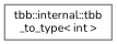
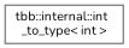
  digraph {
    rankdir=LR
    fontname=Nunito
-   n1 [color=grey40 fillcolor=white fontname=Nunito fontsize=10 height=0.2 label="tbb::internal::tbb\l_to_type\< int \>" shape=box style=filled width=0.4]
+   n1 [color=grey40 fillcolor=white fontname=Nunito fontsize=10 height=0.2 label="tbb::internal::int\l_to_type\< int \>" shape=box style=filled width=0.4]
  }
